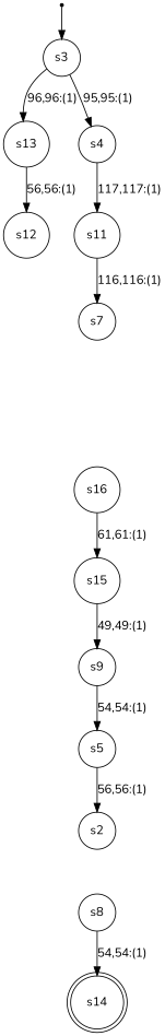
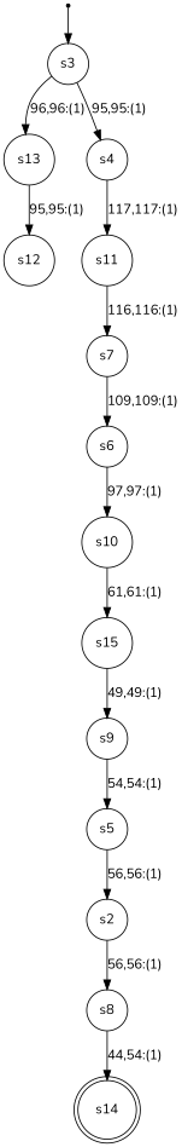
  digraph {
    fontname=Nunito
    rankdir=TB
    node [fontname=Nunito shape=circle]
    edge [fontname=Nunito]
    init [shape=point]
    s3
    s13
    s4
    s14 [shape=doublecircle]
    s12
    s15
    s9
    s5
    s2
    s11
    s7
-   s10 [label=s16]
+   s6
+   s10
    s8
    init -> s3
    s3 -> s13 [label="96,96:(1)"]
    s3 -> s4 [label="95,95:(1)"]
-   s13 -> s12 [label="56,56:(1)"]
+   s13 -> s12 [label="95,95:(1)"]
    s4 -> s11 [label="117,117:(1)"]
    s15 -> s9 [label="49,49:(1)"]
    s9 -> s5 [label="54,54:(1)"]
    s5 -> s2 [label="56,56:(1)"]
+   s2 -> s8 [label="56,56:(1)"]
    s11 -> s7 [label="116,116:(1)"]
+   s7 -> s6 [label="109,109:(1)"]
+   s6 -> s10 [label="97,97:(1)"]
    s10 -> s15 [label="61,61:(1)"]
-   s8 -> s14 [label="54,54:(1)"]
+   s8 -> s14 [label="44,54:(1)"]
  }
